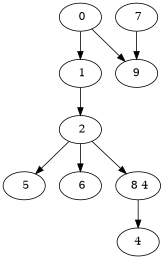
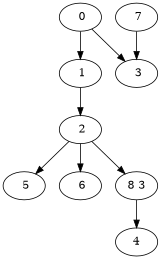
  digraph {
    " 0"
    " 1"
-   " 3" [label=9]
+   " 3"
    " 2"
    " 5"
    " 6"
-   " 8 4"
+   " 8 4" [label="8 3"]
    n8 [label=4]
    " 7"
    " 0" -> " 1"
    " 0" -> " 3"
    " 1" -> " 2"
    " 2" -> " 5"
    " 2" -> " 6"
    " 2" -> " 8 4"
    " 8 4" -> n8
    " 7" -> " 3"
  }
